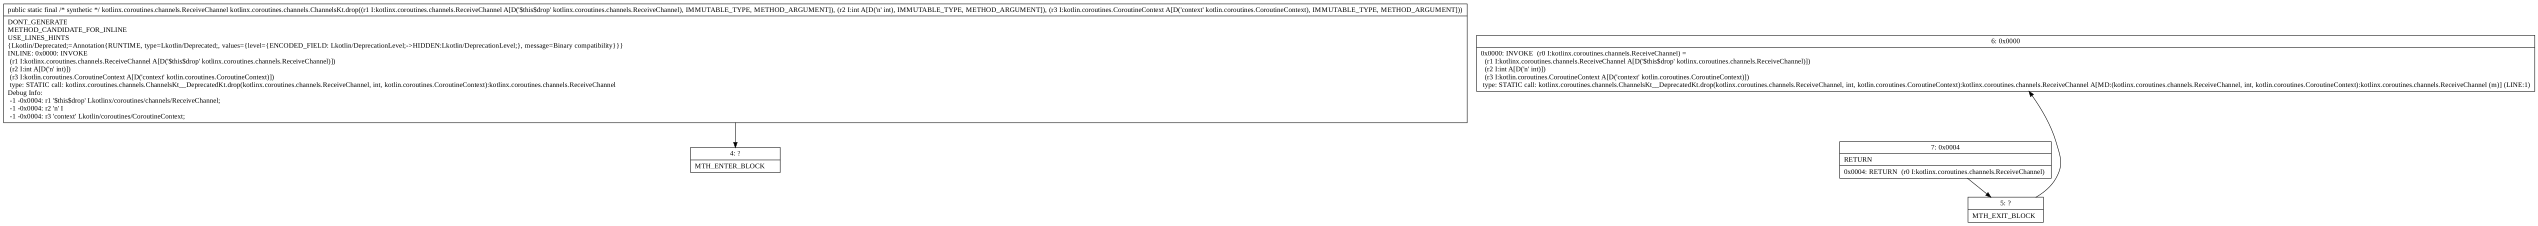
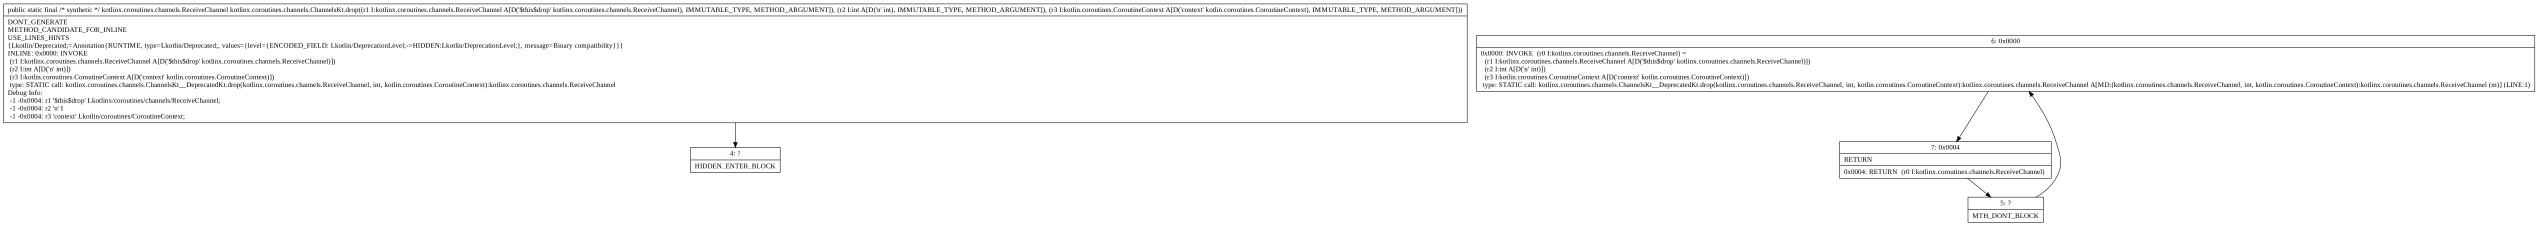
  digraph {
    fontname="Liberation Serif"
    node [fontname="Liberation Serif" shape=record]
    edge [fontname="Liberation Serif"]
-   n1 [label="{4\:\ ?|MTH_ENTER_BLOCK\l}"]
+   n1 [label="{4\:\ ?|HIDDEN_ENTER_BLOCK\l}"]
    n2 [label="{6\:\ 0x0000|0x0000: INVOKE  (r0 I:kotlinx.coroutines.channels.ReceiveChannel) = \l  (r1 I:kotlinx.coroutines.channels.ReceiveChannel A[D('$this$drop' kotlinx.coroutines.channels.ReceiveChannel)])\l  (r2 I:int A[D('n' int)])\l  (r3 I:kotlin.coroutines.CoroutineContext A[D('context' kotlin.coroutines.CoroutineContext)])\l type: STATIC call: kotlinx.coroutines.channels.ChannelsKt__DeprecatedKt.drop(kotlinx.coroutines.channels.ReceiveChannel, int, kotlin.coroutines.CoroutineContext):kotlinx.coroutines.channels.ReceiveChannel A[MD:(kotlinx.coroutines.channels.ReceiveChannel, int, kotlin.coroutines.CoroutineContext):kotlinx.coroutines.channels.ReceiveChannel (m)] (LINE:1)\l}"]
    n3 [label="{7\:\ 0x0004|RETURN\l|0x0004: RETURN  (r0 I:kotlinx.coroutines.channels.ReceiveChannel) \l}"]
-   n4 [label="{5\:\ ?|MTH_EXIT_BLOCK\l}"]
+   n4 [label="{5\:\ ?|MTH_DONT_BLOCK\l}"]
    n5 [label="{public static final \/* synthetic *\/ kotlinx.coroutines.channels.ReceiveChannel kotlinx.coroutines.channels.ChannelsKt.drop((r1 I:kotlinx.coroutines.channels.ReceiveChannel A[D('$this$drop' kotlinx.coroutines.channels.ReceiveChannel), IMMUTABLE_TYPE, METHOD_ARGUMENT]), (r2 I:int A[D('n' int), IMMUTABLE_TYPE, METHOD_ARGUMENT]), (r3 I:kotlin.coroutines.CoroutineContext A[D('context' kotlin.coroutines.CoroutineContext), IMMUTABLE_TYPE, METHOD_ARGUMENT]))  | DONT_GENERATE\lMETHOD_CANDIDATE_FOR_INLINE\lUSE_LINES_HINTS\l\{Lkotlin\/Deprecated;=Annotation\{RUNTIME, type=Lkotlin\/Deprecated;, values=\{level=\{ENCODED_FIELD: Lkotlin\/DeprecationLevel;\-\>HIDDEN:Lkotlin\/DeprecationLevel;\}, message=Binary compatibility\}\}\}\lINLINE: 0x0000: INVOKE  \l  (r1 I:kotlinx.coroutines.channels.ReceiveChannel A[D('$this$drop' kotlinx.coroutines.channels.ReceiveChannel)])\l  (r2 I:int A[D('n' int)])\l  (r3 I:kotlin.coroutines.CoroutineContext A[D('context' kotlin.coroutines.CoroutineContext)])\l type: STATIC call: kotlinx.coroutines.channels.ChannelsKt__DeprecatedKt.drop(kotlinx.coroutines.channels.ReceiveChannel, int, kotlin.coroutines.CoroutineContext):kotlinx.coroutines.channels.ReceiveChannel\lDebug Info:\l  \-1 \-0x0004: r1 '$this$drop' Lkotlinx\/coroutines\/channels\/ReceiveChannel;\l  \-1 \-0x0004: r2 'n' I\l  \-1 \-0x0004: r3 'context' Lkotlin\/coroutines\/CoroutineContext;\l}"]
+   n2 -> n3
    n3 -> n4
    n4 -> n2
    n5 -> n1
  }
